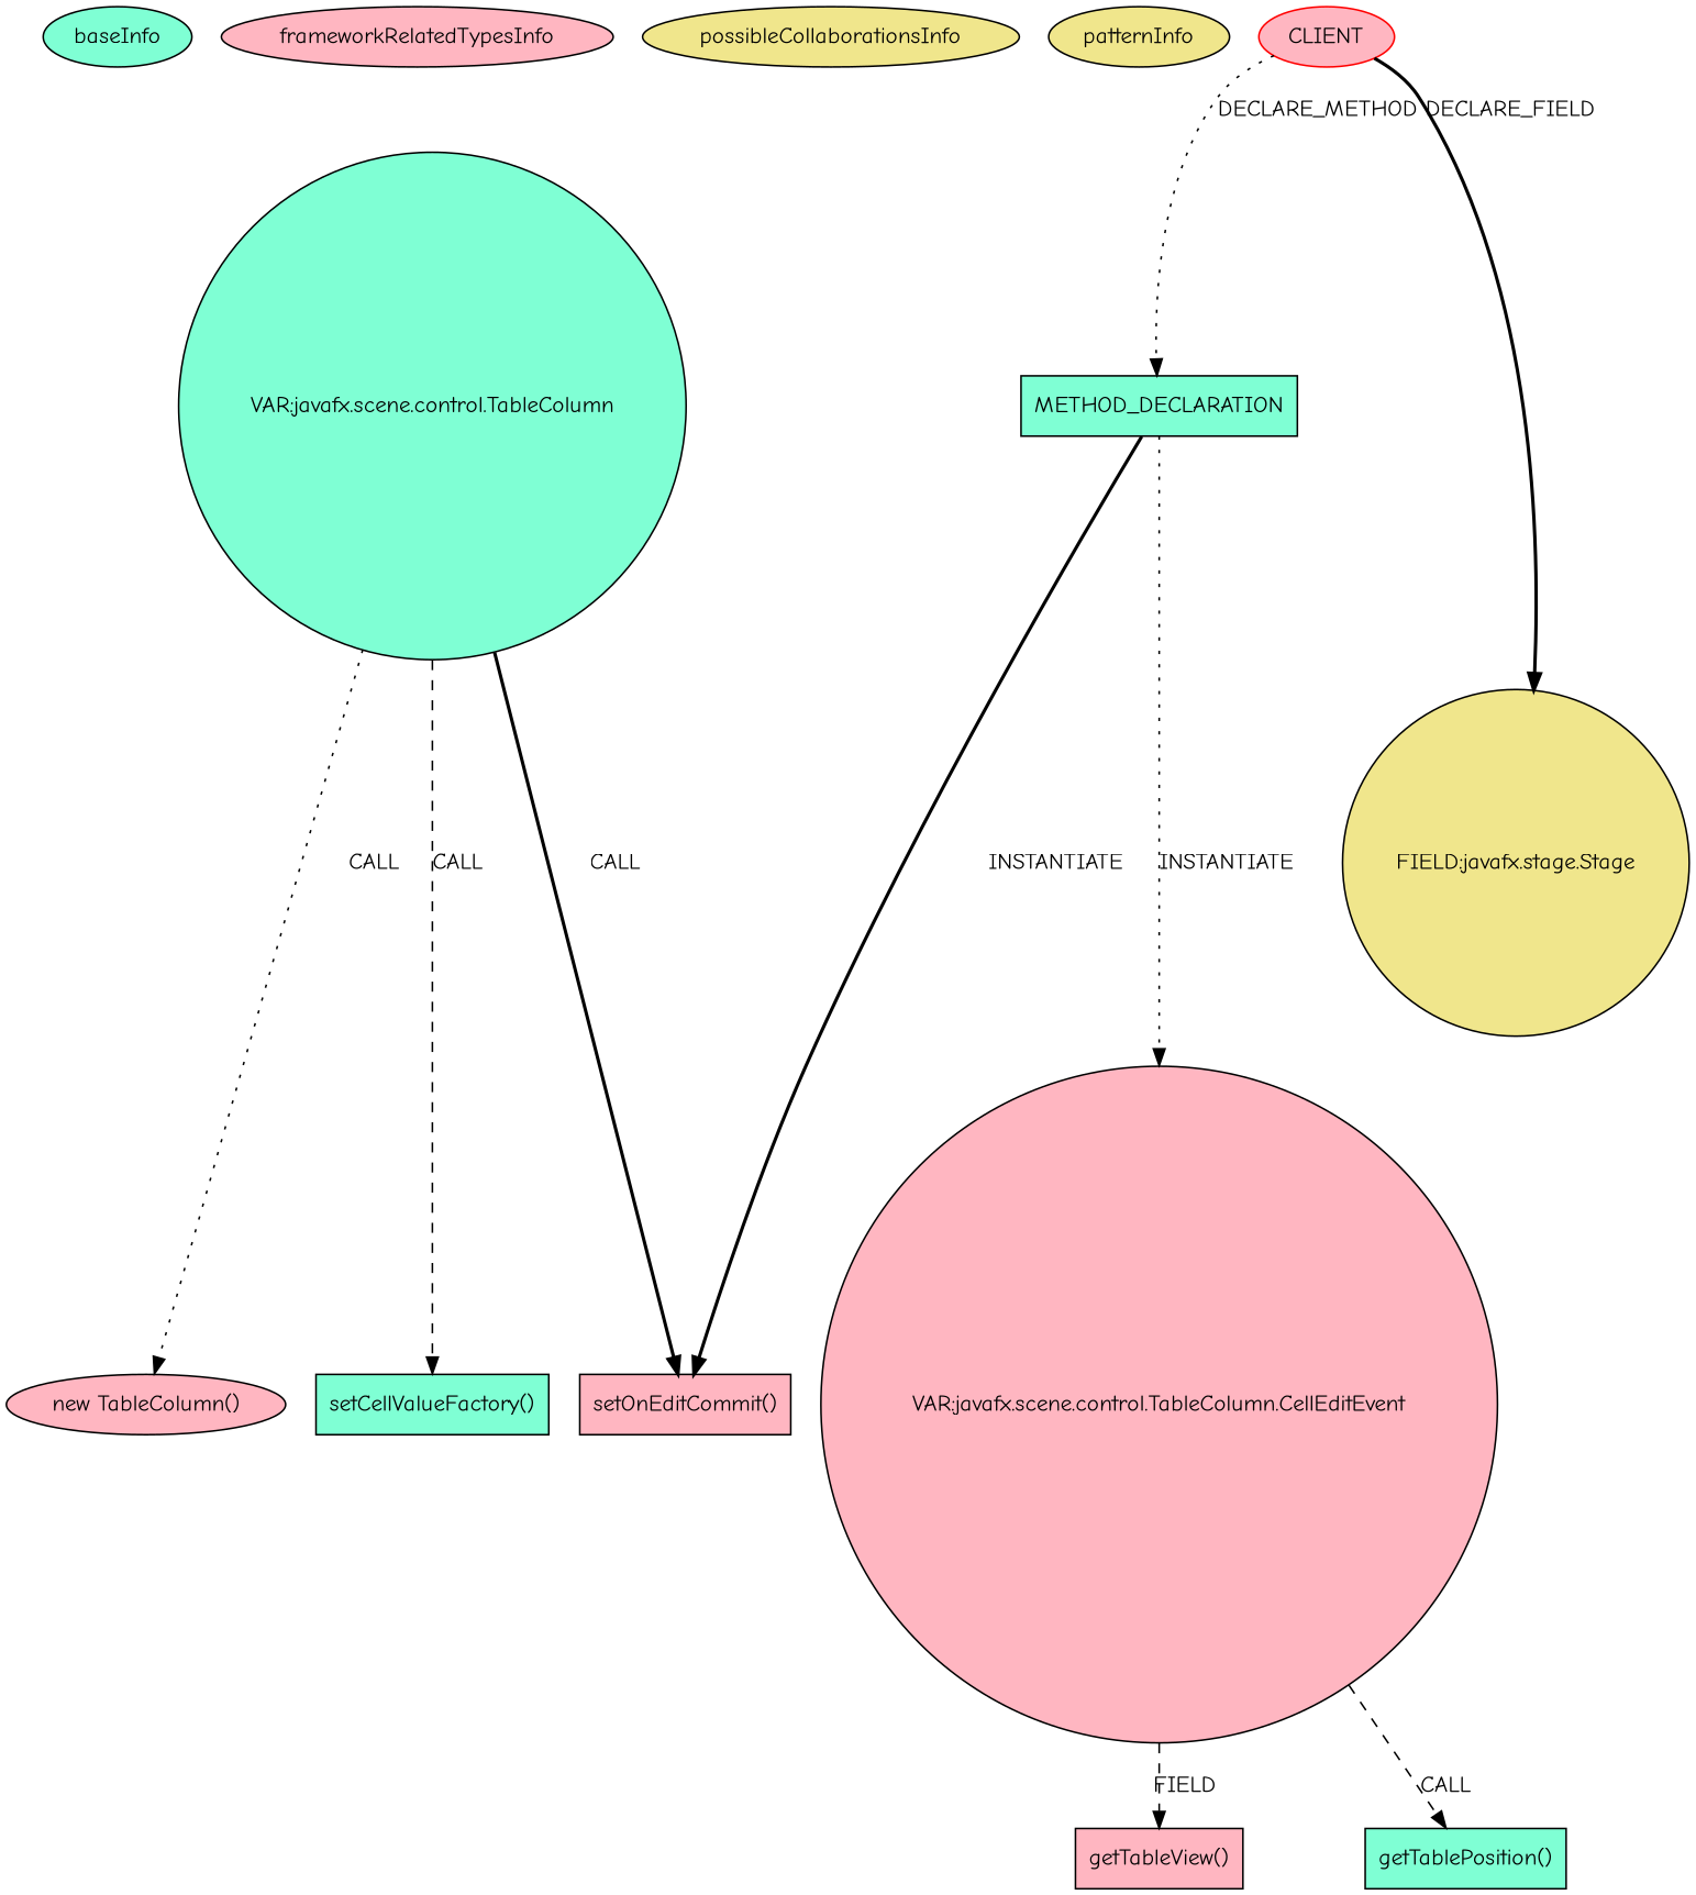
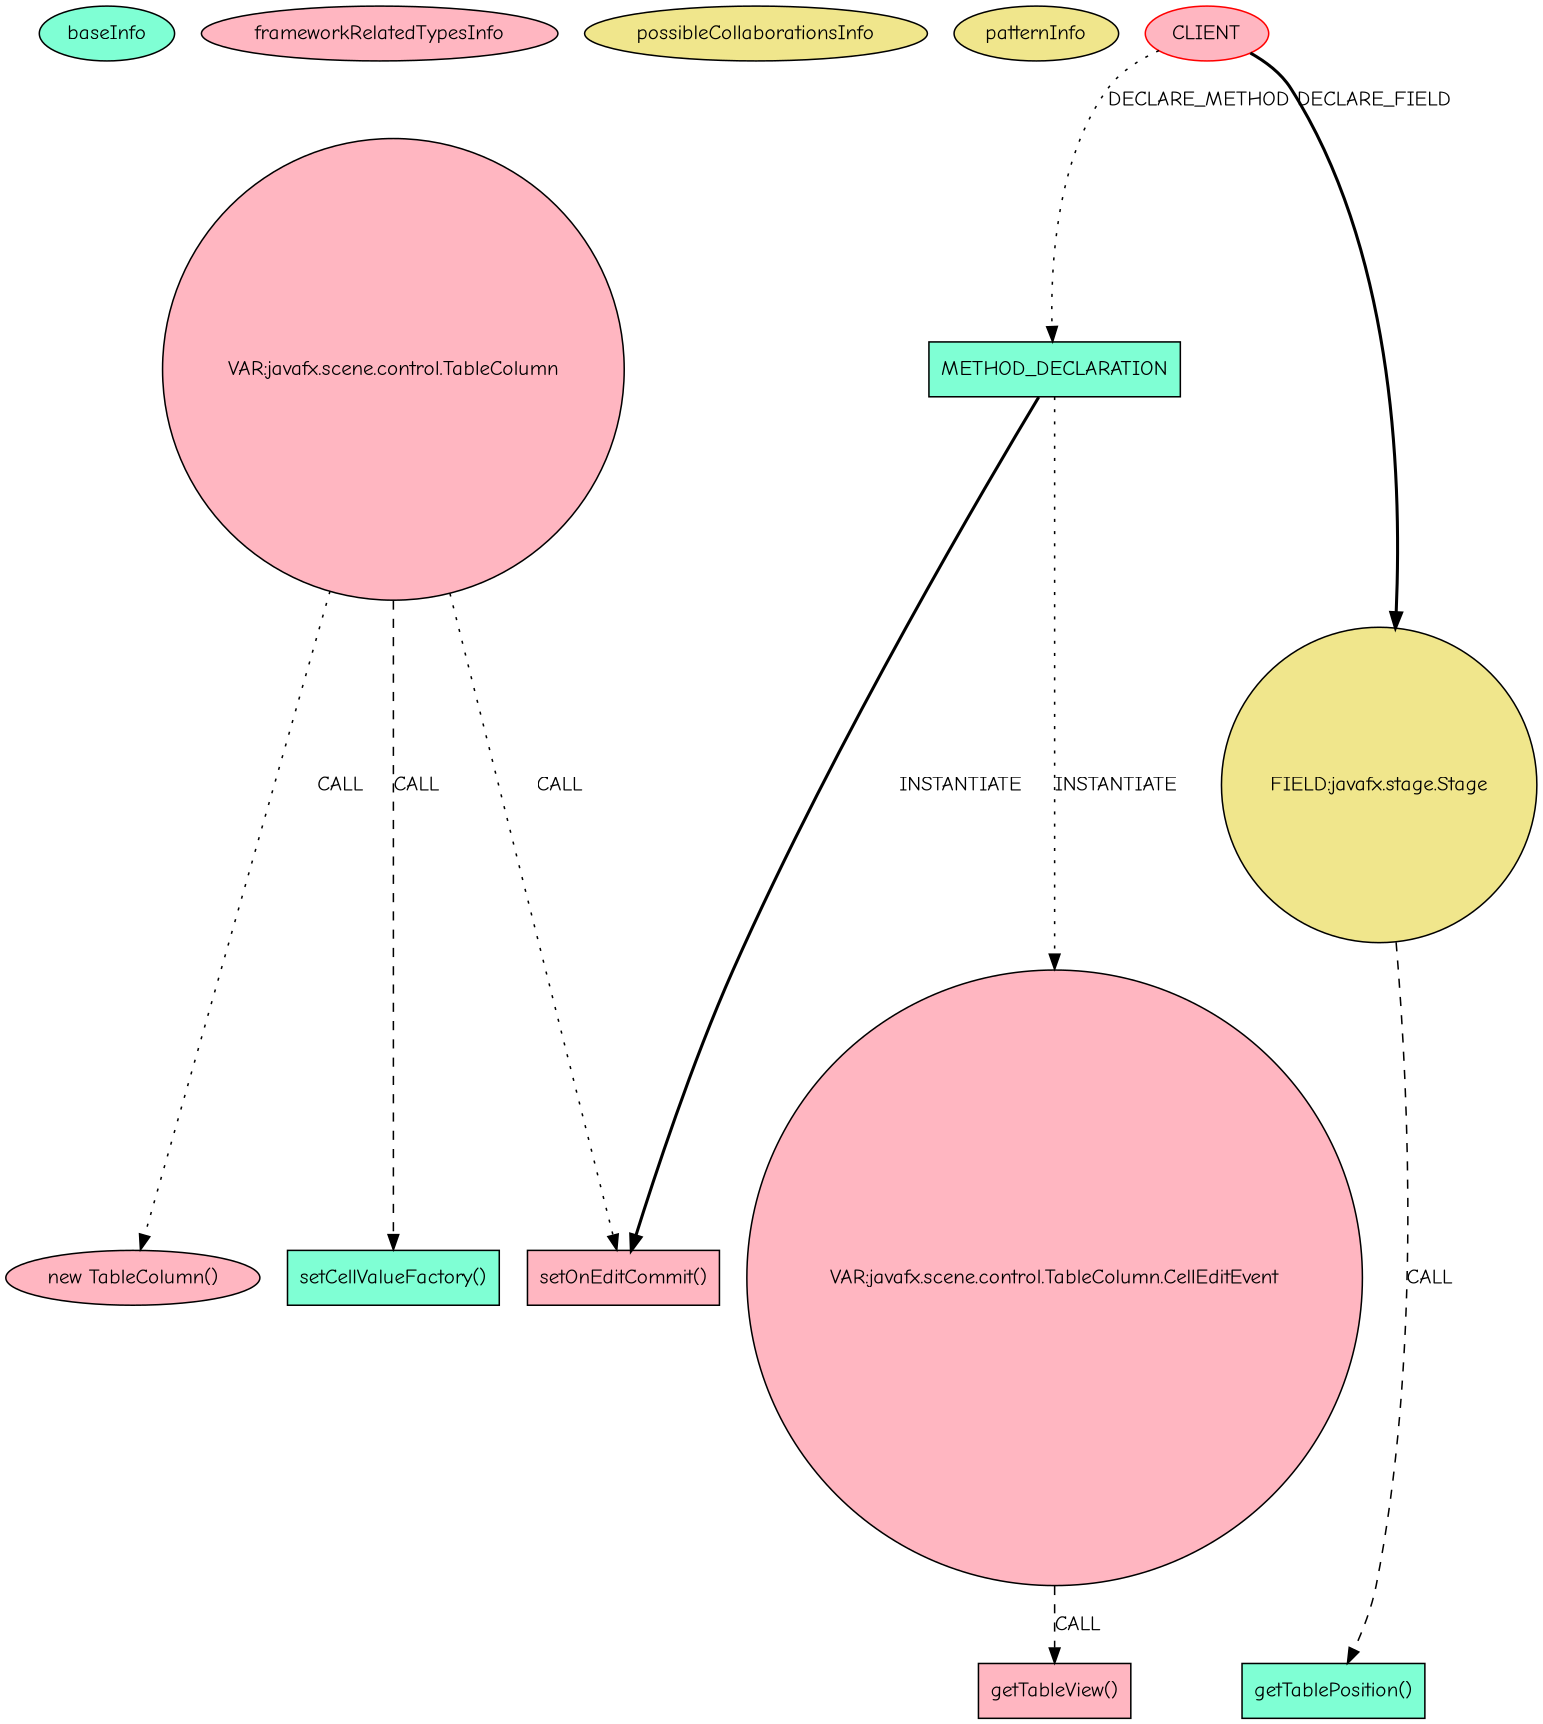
  digraph {
    fontname="Comic Neue"
    node [fillcolor=lightpink fontname="Comic Neue" style=filled isFrameworkType=false]
    edge [fontname="Comic Neue" style=dotted]
    baseInfo [category=pattern fillcolor=aquamarine graphId=821 isAnonymous=false possibleRelation=false isFrameworkType=""]
    frameworkRelatedTypesInfo [isFrameworkType=""]
    possibleCollaborationsInfo [fillcolor=khaki isFrameworkType=""]
    patternInfo [fillcolor=khaki frequency=2.0 patternRootClient=0 isFrameworkType=""]
    n5 [label="new TableColumn()" vertexType=CONSTRUCTOR_CALL]
-   n6 [fillcolor=aquamarine label="VAR:javafx.scene.control.TableColumn" shape=circle vertexType=VARIABLE_EXPRESION]
+   n6 [label="VAR:javafx.scene.control.TableColumn" shape=circle vertexType=VARIABLE_EXPRESION]
    n7 [label="setOnEditCommit()" shape=box vertexType=INSIDE_CALL]
    n8 [fillcolor=aquamarine label="setCellValueFactory()" shape=box vertexType=INSIDE_CALL]
    n9 [fillcolor=aquamarine label=METHOD_DECLARATION shape=box vertexType=CLIENT_METHOD_DECLARATION]
    n10 [label="VAR:javafx.scene.control.TableColumn.CellEditEvent" shape=circle vertexType=VARIABLE_EXPRESION]
    n11 [label="getTableView()" shape=box vertexType=INSIDE_CALL]
    n12 [fillcolor=aquamarine label="getTablePosition()" shape=box vertexType=INSIDE_CALL]
    n13 [color=red label=CLIENT vertexType=ROOT_CLIENT_CLASS_DECLARATION]
    n14 [fillcolor=khaki label="FIELD:javafx.stage.Stage" shape=circle vertexType=FIELD_DECLARATION]
    n6 -> n5 [label=CALL]
-   n6 -> n7 [label=CALL style=bold]
+   n6 -> n7 [label=CALL]
    n6 -> n8 [label=CALL style=dashed]
    n9 -> n7 [label=INSTANTIATE style=bold]
    n9 -> n10 [label=INSTANTIATE]
-   n10 -> n11 [label=FIELD style=dashed]
-   n10 -> n12 [label=CALL style=dashed]
+   n10 -> n11 [label=CALL style=dashed]
+   n14 -> n12 [label=CALL style=dashed]
    n13 -> n9 [label=DECLARE_METHOD]
    n13 -> n14 [label=DECLARE_FIELD style=bold]
  }
